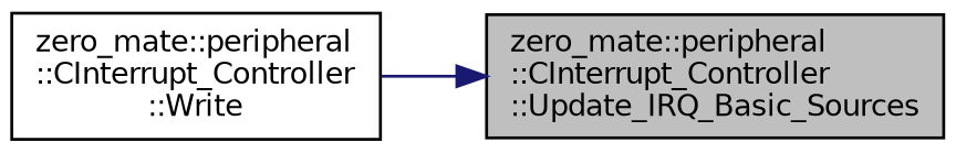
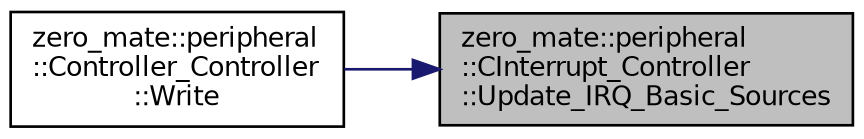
  digraph {
    rankdir=RL
    node [color=black fontname=Helvetica fontsize=10 shape=record]
    n1 [fillcolor=grey75 fontcolor=black height=0.2 label="zero_mate::peripheral\l::CInterrupt_Controller\l::Update_IRQ_Basic_Sources" style=filled width=0.4]
-   n2 [height=0.2 label="zero_mate::peripheral\l::CInterrupt_Controller\l::Write" width=0.4]
+   n2 [height=0.2 label="zero_mate::peripheral\l::Controller_Controller\l::Write" width=0.4]
    n1 -> n2 [color=midnightblue dir=back fontname=Helvetica fontsize=10 labelfontname=Helvetica labelfontsize=10 style=solid]
  }
